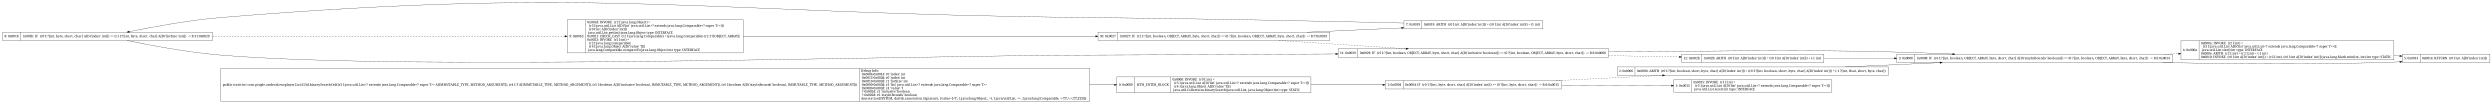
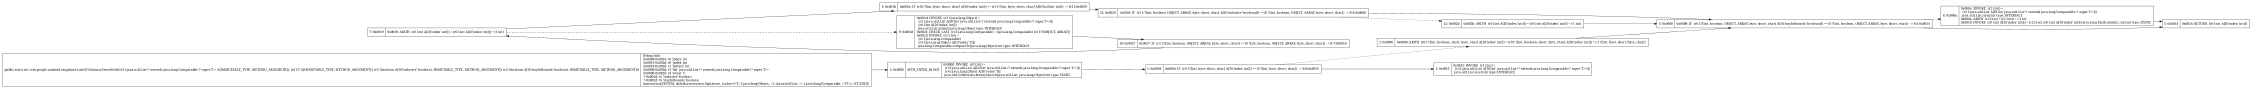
  digraph {
    fontname="Noto Serif"
    rankdir=LR
    node [fontname="Noto Serif" shape=record]
    edge [fontname="Noto Serif"]
    n1 [label="{0\:\ 0x0000|MTH_ENTER_BLOCK\l|0x0000: INVOKE  (r0 I:int) = \l  (r3 I:java.util.List A[D('list' java.util.List\<? extends java.lang.Comparable\<? super T\>\>)])\l  (r4 I:java.lang.Object A[D('value' T)])\l java.util.Collections.binarySearch(java.util.List, java.lang.Object):int type: STATIC \l}"]
    n2 [label="{1\:\ 0x0004|0x0004: IF  (r0 I:?[int, byte, short, char] A[D('index' int)]) \>= (0 ?[int, byte, short, char])  \-\> B:6:0x0015 \l}"]
    n3 [label="{2\:\ 0x0006|0x0006: ARITH  (r0 I:?[int, boolean, short, byte, char] A[D('index' int)]) = (r0 I:?[int, boolean, short, byte, char] A[D('index' int)]) ^ (\-1 ?[int, float, short, byte, char]) \l}"]
    n4 [label="{6\:\ 0x0015|0x0015: INVOKE  (r1 I:int) = \l  (r3 I:java.util.List A[D('list' java.util.List\<? extends java.lang.Comparable\<? super T\>\>)])\l java.util.List.size():int type: INTERFACE \l}"]
    n5 [label="{3\:\ 0x0008|0x0008: IF  (r6 I:?[int, boolean, OBJECT, ARRAY, byte, short, char] A[D('stayInBounds' boolean)]) == (0 ?[int, boolean, OBJECT, ARRAY, byte, short, char])  \-\> B:5:0x0014 \l}"]
    n6 [label="{4\:\ 0x000a|0x000a: INVOKE  (r2 I:int) = \l  (r3 I:java.util.List A[D('list' java.util.List\<? extends java.lang.Comparable\<? super T\>\>)])\l java.util.List.size():int type: INTERFACE \l0x000e: ARITH  (r2 I:int) = (r2 I:int) + (\-1 int) \l0x0010: INVOKE  (r0 I:int A[D('index' int)]) = (r2 I:int), (r0 I:int A[D('index' int)]) java.lang.Math.min(int, int):int type: STATIC \l}"]
    n7 [label="{5\:\ 0x0014|0x0014: RETURN  (r0 I:int A[D('index' int)]) \l}"]
    n8 [label="{7\:\ 0x0019|0x0019: ARITH  (r0 I:int A[D('index' int)]) = (r0 I:int A[D('index' int)]) + (1 int) \l}"]
    n9 [label="{8\:\ 0x001b|0x001b: IF  (r0 I:?[int, byte, short, char] A[D('index' int)]) \>= (r1 I:?[int, byte, short, char] A[D('listSize' int)])  \-\> B:11:0x0029 \l}"]
    n10 [label="{9\:\ 0x001d|0x001d: INVOKE  (r2 I:java.lang.Object) = \l  (r3 I:java.util.List A[D('list' java.util.List\<? extends java.lang.Comparable\<? super T\>\>)])\l  (r0 I:int A[D('index' int)])\l java.util.List.get(int):java.lang.Object type: INTERFACE \l0x0021: CHECK_CAST  (r2 I:java.lang.Comparable) = (java.lang.Comparable) (r2 I:?[OBJECT, ARRAY]) \l0x0023: INVOKE  (r2 I:int) = \l  (r2 I:java.lang.Comparable)\l  (r4 I:java.lang.Object A[D('value' T)])\l java.lang.Comparable.compareTo(java.lang.Object):int type: INTERFACE \l}"]
    n11 [label="{11\:\ 0x0029|0x0029: IF  (r5 I:?[int, boolean, OBJECT, ARRAY, byte, short, char] A[D('inclusive' boolean)]) == (0 ?[int, boolean, OBJECT, ARRAY, byte, short, char])  \-\> B:3:0x0008 \l}"]
    n12 [label="{10\:\ 0x0027|0x0027: IF  (r2 I:?[int, boolean, OBJECT, ARRAY, byte, short, char]) == (0 ?[int, boolean, OBJECT, ARRAY, byte, short, char])  \-\> B:7:0x0019 \l}"]
    n13 [label="{12\:\ 0x002b|0x002b: ARITH  (r0 I:int A[D('index' int)]) = (r0 I:int A[D('index' int)]) + (\-1 int) \l}"]
    n14 [label="{public static int com.google.android.exoplayer2.util.Util.binarySearchCeil((r3 I:java.util.List\<? extends java.lang.Comparable\<? super T\>\> A[IMMUTABLE_TYPE, METHOD_ARGUMENT]), (r4 I:T A[IMMUTABLE_TYPE, METHOD_ARGUMENT]), (r5 I:boolean A[D('inclusive' boolean), IMMUTABLE_TYPE, METHOD_ARGUMENT]), (r6 I:boolean A[D('stayInBounds' boolean), IMMUTABLE_TYPE, METHOD_ARGUMENT]))  | Debug Info:\l  0x0004\-0x0014: r0 'index' int\l  0x0015\-0x002d: r0 'index' int\l  0x0019\-0x002d: r1 'listSize' int\l  0x0000\-0x002d: r3 'list' java.util.List\<? extends java.lang.Comparable\<? super T\>\>\l  0x0000\-0x002d: r4 'value' T\l  ?\-0x002d: r5 'inclusive' boolean\l  ?\-0x002d: r6 'stayInBounds' boolean\lAnnotation[SYSTEM, dalvik.annotation.Signature, \{value=[\<T:, Ljava\/lang\/Object;, \>(, Ljava\/util\/List, \<+, Ljava\/lang\/Comparable, \<\-TT;\>;\>;TT;ZZ)I]\}]\l}"]
    n1 -> n2
    n2 -> n3 [style=dashed]
    n2 -> n4
    n3 -> n5
    n5 -> n6 [style=dashed]
    n5 -> n7
    n6 -> n7
    n8 -> n9
-   n9 -> n10 [style=dashed]
+   n8 -> n10 [style=dashed]
    n9 -> n11
    n10 -> n12
    n11 -> n5
    n11 -> n13 [style=dashed]
    n12 -> n8
-   n12 -> n11 [style=dashed]
    n13 -> n5
    n14 -> n1
  }
